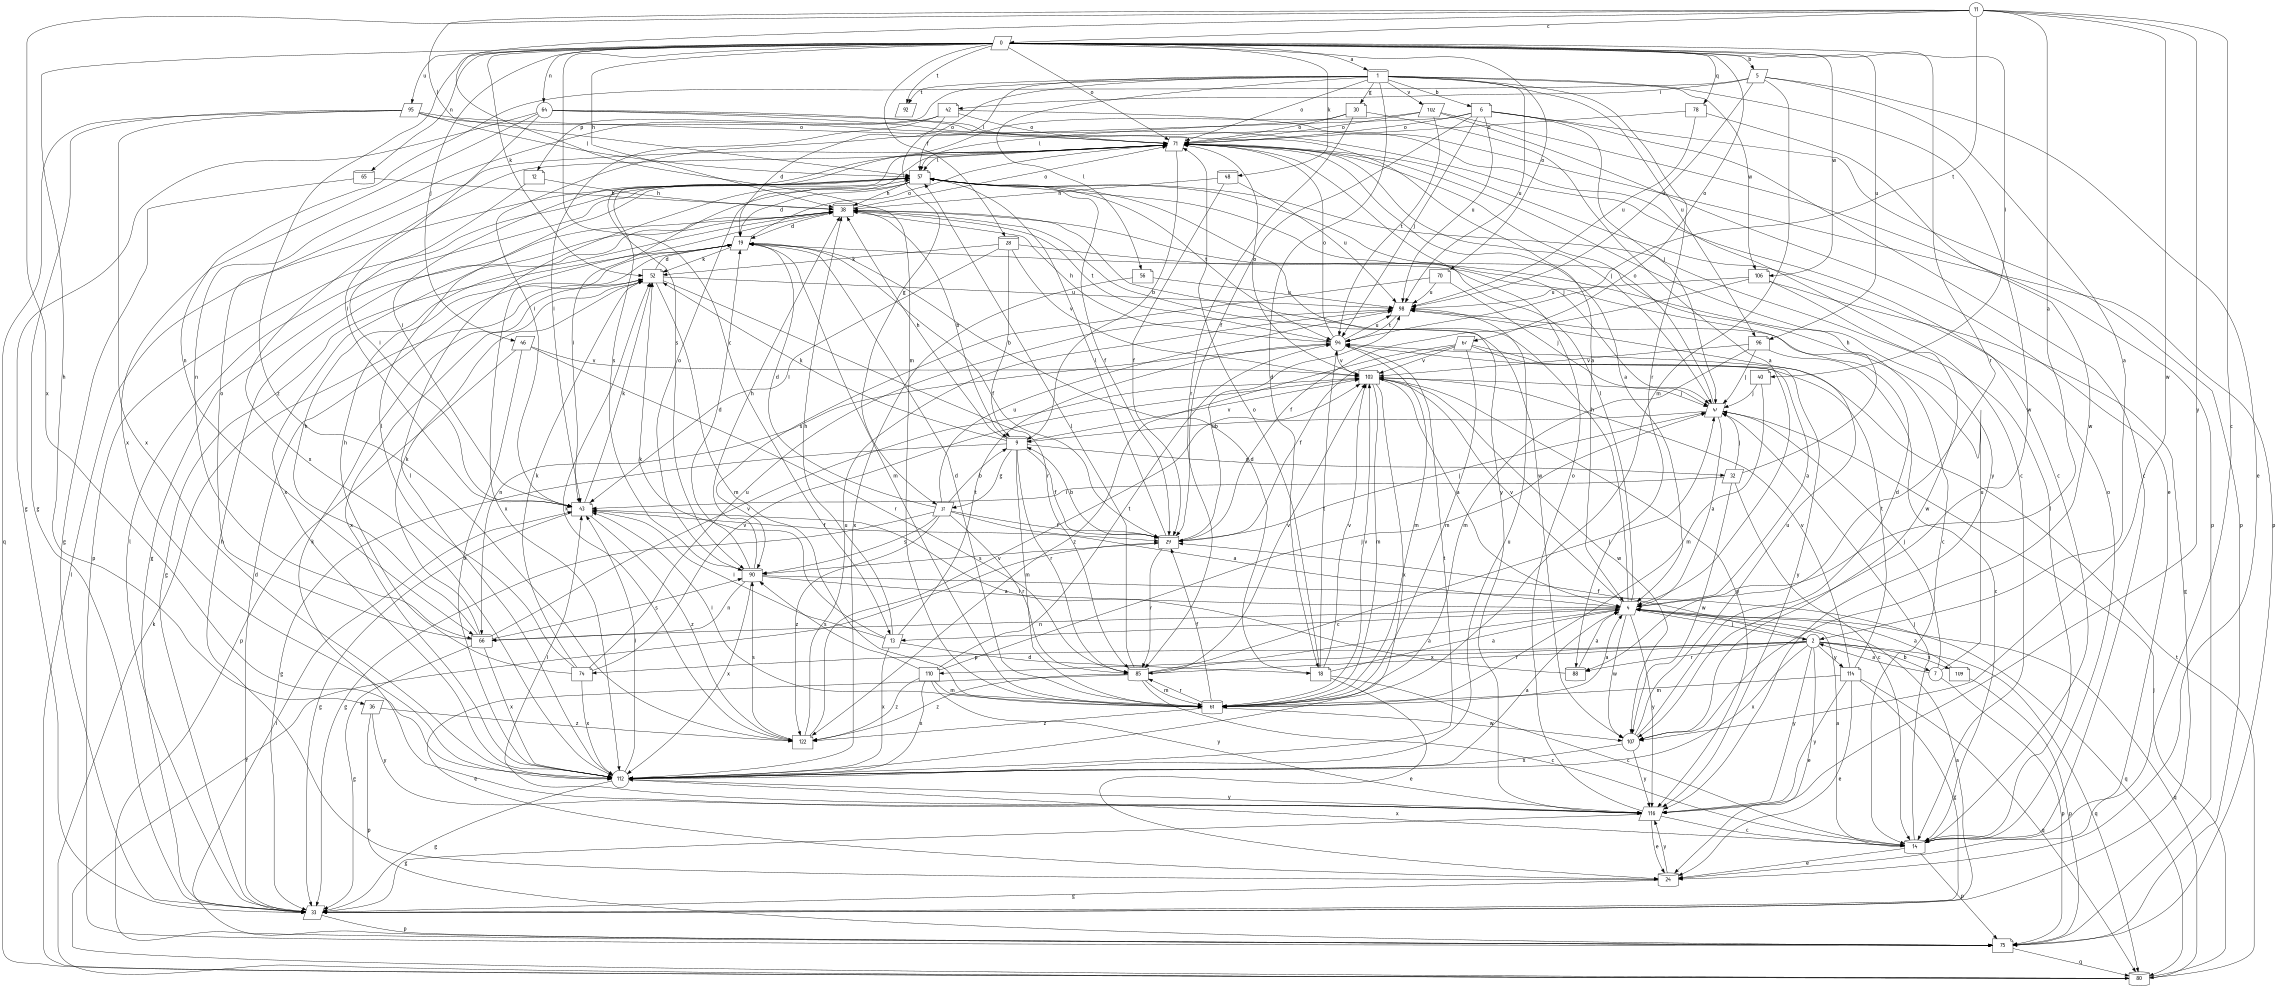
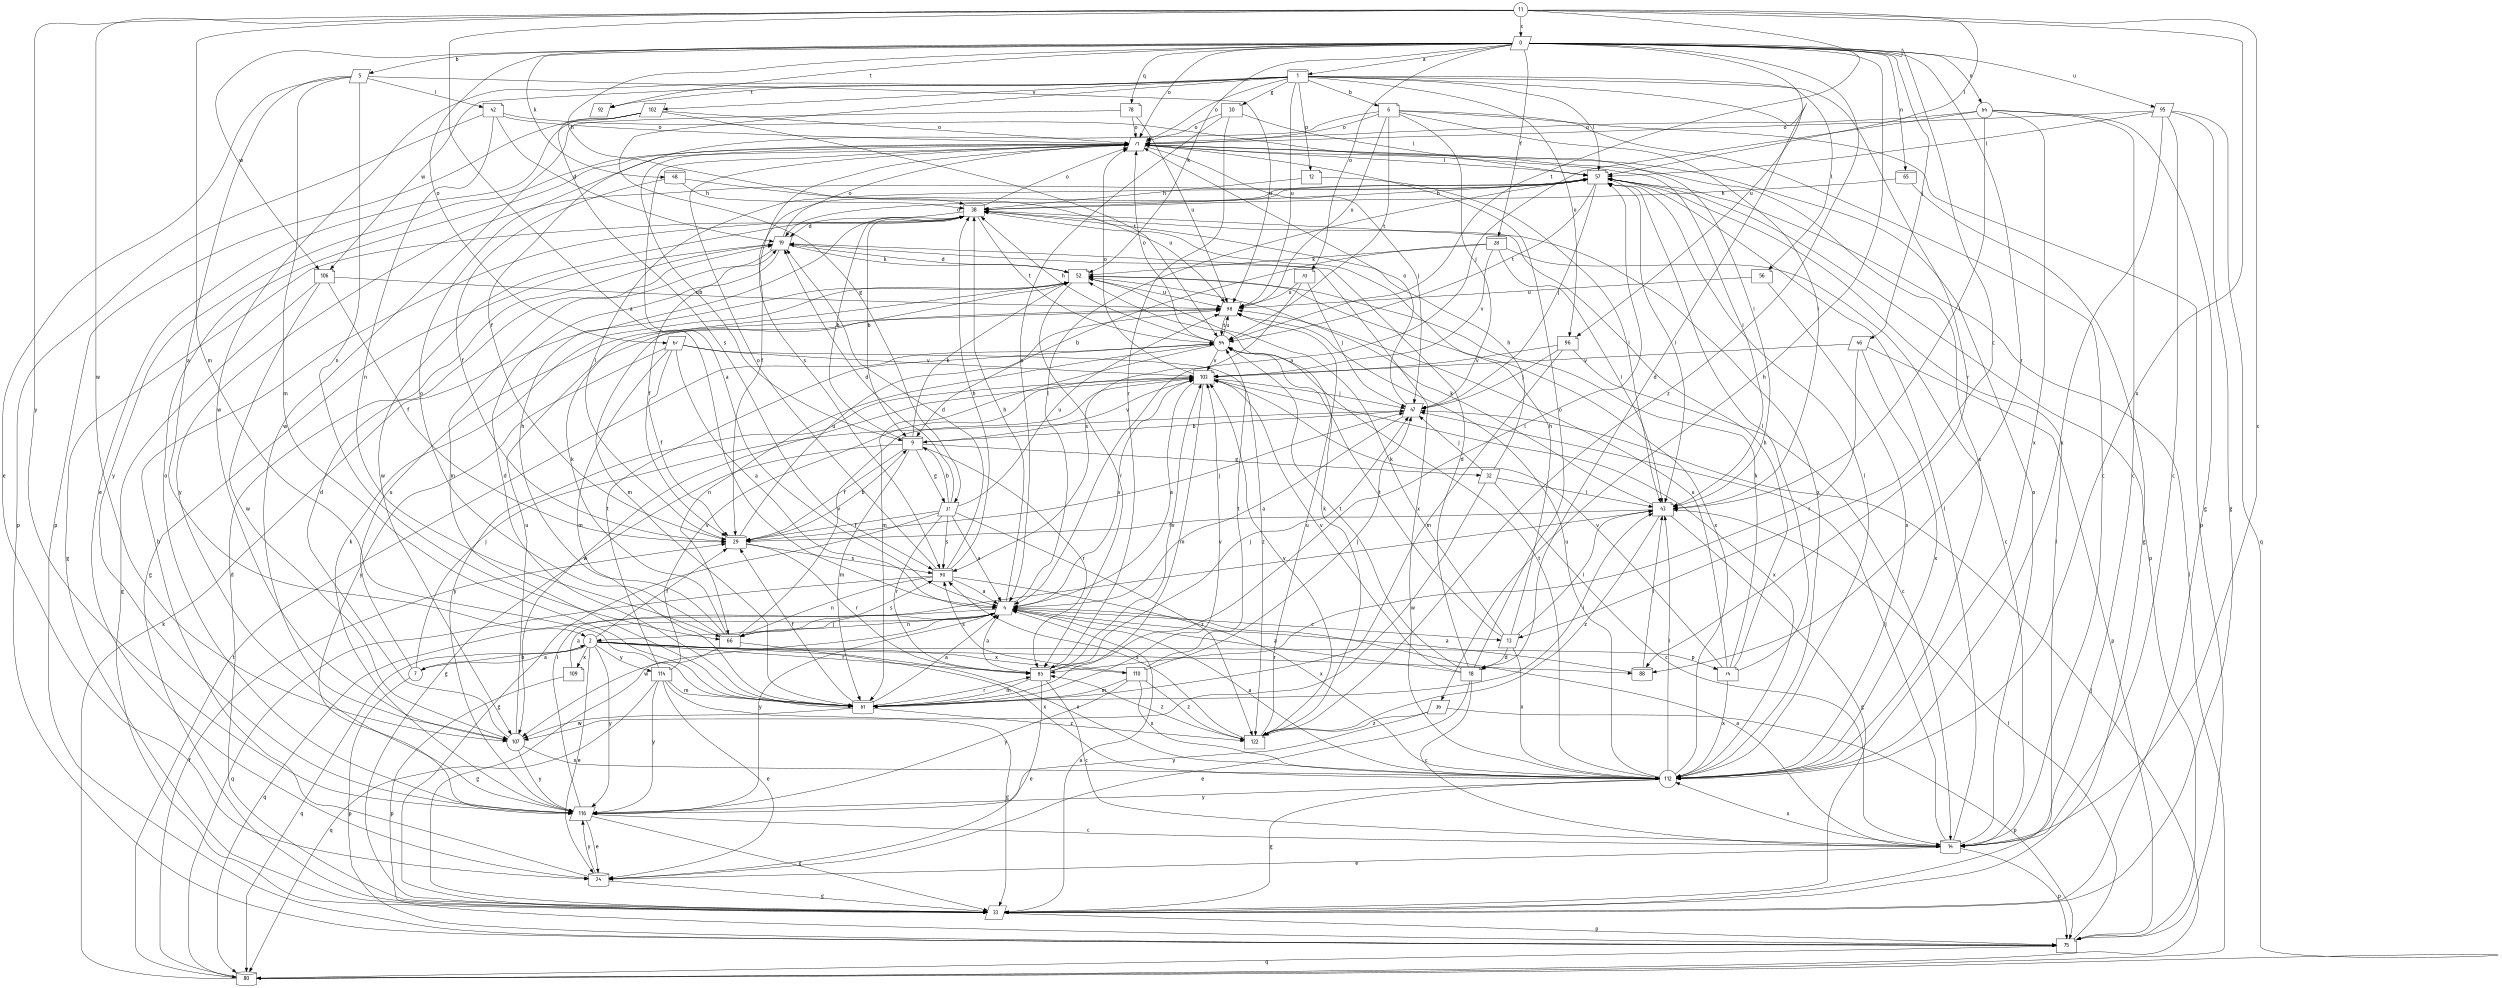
  strict digraph {
    fontname="Fira Sans"
    node [fontname="Fira Sans" shape=note]
    edge [fontname="Fira Sans"]
    0 [shape=parallelogram]
    1 [shape=cylinder]
    5 [shape=parallelogram]
    13 [shape=parallelogram]
    28 [shape=cylinder]
    36 [shape=parallelogram]
    38 [shape=cylinder]
-   40
    46 [shape=parallelogram]
    48 [shape=cylinder]
    52
    64 [shape=circle]
    65 [shape=cylinder]
    67 [shape=parallelogram]
    70
    71 [shape=parallelogram]
    78
    n18 [label=88 shape=cylinder]
    92 [shape=parallelogram]
    95 [shape=parallelogram]
    96
    106
    122
    6
    18
    30
    31 [shape=parallelogram]
    56
    57
    n30 [label=12]
    98 [shape=parallelogram]
    102 [shape=parallelogram]
    107 [shape=circle]
    2 [shape=circle]
    24 [shape=cylinder]
    66 [shape=cylinder]
    42
    61 [shape=cylinder]
    11 [shape=circle]
    112 [shape=circle]
    116 [shape=parallelogram]
    4 [shape=parallelogram]
    14 [shape=cylinder]
    94 [shape=circle]
    43
    103
    9 [shape=cylinder]
    75
    33 [shape=parallelogram]
    19 [shape=parallelogram]
    47 [shape=parallelogram]
    85 [shape=cylinder]
    29 [shape=cylinder]
    90 [shape=cylinder]
    80 [shape=cylinder]
    7 [shape=circle]
    74
    109
    110
    114
    32 [shape=parallelogram]
    0 -> 1 [label=a]
    0 -> 5 [label=b]
    0 -> 13 [label=c]
    0 -> 28 [label=f]
    0 -> 36 [label=h]
    0 -> 38 [label=h]
-   0 -> 40 [label=i]
    0 -> 46 [label=j]
    0 -> 48 [label=k]
    0 -> 52 [label=k]
    0 -> 64 [label=n]
    0 -> 65 [label=n]
    0 -> 67 [label=o]
    0 -> 70 [label=o]
    0 -> 71 [label=o]
    0 -> 78 [label=q]
    0 -> n18 [label=r]
    0 -> 92 [label=t]
    0 -> 95 [label=u]
    0 -> 96 [label=u]
    0 -> 106 [label=w]
    0 -> 122 [label=z]
    1 -> 71 [label=o]
    1 -> n18 [label=r]
    1 -> 92 [label=t]
    1 -> 96 [label=u]
    1 -> 106 [label=w]
    1 -> 6 [label=b]
    1 -> 18 [label=d]
    1 -> 30 [label=g]
    1 -> 31 [label=g]
    1 -> 56 [label=l]
    1 -> 57 [label=l]
    1 -> n30 [label=p]
    1 -> 98 [label=u]
    1 -> 102 [label=v]
    1 -> 107 [label=w]
    5 -> 98 [label=u]
    5 -> 2 [label=a]
    5 -> 24 [label=e]
    5 -> 66 [label=n]
    5 -> 42 [label=i]
    5 -> 61 [label=m]
    13 -> 38 [label=h]
    13 -> 52 [label=k]
    13 -> 18 [label=d]
    13 -> 112 [label=x]
    13 -> 94 [label=t]
    13 -> 43 [label=i]
    28 -> 52 [label=k]
    28 -> 14 [label=c]
    28 -> 43 [label=i]
    28 -> 103 [label=v]
    28 -> 9 [label=b]
    36 -> 122 [label=z]
    36 -> 116 [label=y]
    36 -> 75 [label=p]
    38 -> 71 [label=o]
    38 -> 107 [label=w]
    38 -> 112 [label=x]
    38 -> 94 [label=t]
    38 -> 9 [label=b]
    38 -> 33 [label=g]
    38 -> 19 [label=d]
-   40 -> 61 [label=m]
-   40 -> 47 [label=j]
    46 -> 112 [label=x]
    46 -> 103 [label=v]
    46 -> 75 [label=p]
    46 -> 85 [label=r]
    48 -> 38 [label=h]
    48 -> 98 [label=u]
    48 -> 29 [label=f]
    52 -> 98 [label=u]
    52 -> 61 [label=m]
-   52 -> 112 [label=x]
+   112 -> 52 [label=x]
    52 -> 19 [label=d]
    52 -> 85 [label=r]
    64 -> 71 [label=o]
    64 -> 112 [label=x]
    64 -> 4 [label=a]
    64 -> 14 [label=c]
    64 -> 43 [label=i]
    64 -> 33 [label=g]
    65 -> 38 [label=h]
    65 -> 33 [label=g]
    67 -> 122 [label=z]
    67 -> 61 [label=m]
    67 -> 116 [label=y]
    67 -> 4 [label=a]
    67 -> 103 [label=v]
    67 -> 29 [label=f]
    70 -> 98 [label=u]
    70 -> 47 [label=j]
    70 -> 90 [label=s]
    71 -> 57 [label=l]
    71 -> 112 [label=x]
    71 -> 116 [label=y]
    71 -> 4 [label=a]
    71 -> 43 [label=i]
    71 -> 9 [label=b]
    71 -> 47 [label=j]
    71 -> 90 [label=s]
    78 -> 71 [label=o]
    78 -> 98 [label=u]
    78 -> 107 [label=w]
    n18 -> 4 [label=a]
    n18 -> 43 [label=i]
    95 -> 71 [label=o]
    95 -> 57 [label=l]
    95 -> 112 [label=x]
    95 -> 14 [label=c]
    95 -> 33 [label=g]
    95 -> 80 [label=q]
    96 -> 61 [label=m]
    96 -> 14 [label=c]
    96 -> 103 [label=v]
    96 -> 47 [label=j]
    106 -> 98 [label=u]
    106 -> 107 [label=w]
    106 -> 33 [label=g]
    106 -> 29 [label=f]
    122 -> 52 [label=k]
    122 -> 98 [label=u]
    122 -> 103 [label=v]
    122 -> 90 [label=s]
    6 -> 71 [label=o]
    6 -> 98 [label=u]
    6 -> 14 [label=c]
-   6 -> 94 [label=j]
+   6 -> 94 [label=t]
    6 -> 43 [label=i]
    6 -> 75 [label=p]
    6 -> 47 [label=j]
    6 -> 29 [label=f]
    18 -> 71 [label=o]
    18 -> 24 [label=e]
    18 -> 4 [label=a]
    18 -> 14 [label=c]
    18 -> 94 [label=t]
    18 -> 103 [label=v]
    18 -> 19 [label=d]
    30 -> 71 [label=o]
    30 -> 57 [label=l]
    30 -> 4 [label=a]
    30 -> 85 [label=r]
    31 -> 122 [label=z]
    31 -> 98 [label=u]
    31 -> 4 [label=a]
    31 -> 9 [label=b]
    31 -> 33 [label=g]
    31 -> 19 [label=d]
    31 -> 85 [label=r]
    31 -> 29 [label=f]
    31 -> 90 [label=s]
    56 -> 98 [label=u]
    56 -> 112 [label=x]
    57 -> 38 [label=h]
    57 -> 116 [label=y]
    57 -> 94 [label=t]
    57 -> 43 [label=i]
    57 -> 75 [label=p]
    57 -> 19 [label=d]
    57 -> 47 [label=j]
    57 -> 29 [label=f]
    n30 -> 38 [label=h]
    n30 -> 43 [label=i]
    98 -> 94 [label=t]
    102 -> 71 [label=o]
    102 -> 24 [label=e]
    102 -> 94 [label=t]
    102 -> 75 [label=p]
    102 -> 90 [label=s]
    107 -> 98 [label=u]
    107 -> 112 [label=x]
    107 -> 116 [label=y]
    107 -> 19 [label=d]
    2 -> n18 [label=r]
    2 -> 24 [label=e]
    2 -> 112 [label=x]
    2 -> 116 [label=y]
    2 -> 85 [label=r]
    2 -> 29 [label=f]
    2 -> 80 [label=q]
    2 -> 7 [label=b]
    2 -> 74 [label=p]
    2 -> 109 [label=x]
    2 -> 110 [label=x]
    2 -> 114 [label=y]
    24 -> 38 [label=h]
    24 -> 116 [label=y]
    24 -> 33 [label=g]
    66 -> 38 [label=h]
    66 -> 52 [label=k]
    66 -> 71 [label=o]
    66 -> 112 [label=x]
    66 -> 103 [label=v]
    66 -> 33 [label=g]
    66 -> 90 [label=s]
    42 -> 71 [label=o]
    42 -> 66 [label=n]
    42 -> 43 [label=i]
    42 -> 75 [label=p]
    42 -> 19 [label=d]
    61 -> 122 [label=z]
    61 -> 107 [label=w]
    61 -> 4 [label=a]
    61 -> 43 [label=i]
    61 -> 103 [label=v]
    61 -> 19 [label=d]
    61 -> 85 [label=r]
    61 -> 29 [label=f]
    11 -> 0 [label=c]
    11 -> 57 [label=l]
    11 -> 107 [label=w]
    11 -> 61 [label=m]
    11 -> 112 [label=x]
    11 -> 116 [label=y]
    11 -> 4 [label=a]
    11 -> 14 [label=c]
    11 -> 94 [label=t]
    112 -> 57 [label=l]
    112 -> 98 [label=u]
    112 -> 116 [label=y]
    112 -> 4 [label=a]
    112 -> 94 [label=t]
    112 -> 43 [label=i]
    112 -> 33 [label=g]
    116 -> 52 [label=k]
    116 -> 71 [label=o]
    116 -> 24 [label=e]
    116 -> 14 [label=c]
    116 -> 43 [label=i]
    116 -> 33 [label=g]
    4 -> 13 [label=c]
    4 -> 38 [label=h]
    4 -> 57 [label=l]
    4 -> 107 [label=w]
    4 -> 2 [label=j]
    4 -> 66 [label=n]
    4 -> 116 [label=y]
    4 -> 103 [label=v]
    4 -> 80 [label=q]
    14 -> 71 [label=o]
    14 -> 57 [label=l]
    14 -> 24 [label=e]
    14 -> 112 [label=x]
    14 -> 4 [label=a]
    14 -> 75 [label=p]
    14 -> 47 [label=j]
    94 -> 38 [label=h]
    94 -> 71 [label=o]
    94 -> 98 [label=u]
    94 -> 66 [label=n]
    94 -> 61 [label=m]
    94 -> 103 [label=v]
    43 -> 52 [label=k]
    43 -> 122 [label=z]
    43 -> 33 [label=g]
    43 -> 29 [label=f]
    103 -> 71 [label=o]
    103 -> 107 [label=w]
    103 -> 61 [label=m]
    103 -> 112 [label=x]
    103 -> 116 [label=y]
    103 -> 4 [label=a]
    103 -> 47 [label=j]
    9 -> 38 [label=h]
    9 -> 52 [label=k]
    9 -> 31 [label=g]
    9 -> 61 [label=m]
    9 -> 103 [label=v]
    9 -> 33 [label=g]
    9 -> 85 [label=r]
    9 -> 29 [label=f]
    9 -> 32 [label=g]
    75 -> 43 [label=i]
    75 -> 80 [label=q]
    33 -> 57 [label=l]
    33 -> 4 [label=a]
    33 -> 75 [label=p]
    33 -> 19 [label=d]
    19 -> 52 [label=k]
    19 -> 71 [label=o]
    19 -> 61 [label=m]
    19 -> 112 [label=x]
    19 -> 33 [label=g]
    19 -> 29 [label=f]
    47 -> 71 [label=o]
    47 -> 4 [label=a]
    47 -> 9 [label=b]
-   85 -> 122 [label=z]
+   122 -> 85 [label=z]
    85 -> 57 [label=l]
    85 -> 24 [label=e]
    85 -> 61 [label=m]
    85 -> 4 [label=a]
    85 -> 14 [label=c]
    85 -> 103 [label=v]
    85 -> 47 [label=j]
    29 -> 57 [label=l]
    29 -> 98 [label=u]
    29 -> 9 [label=b]
    29 -> 47 [label=j]
    29 -> 85 [label=r]
    29 -> 90 [label=s]
    90 -> 38 [label=h]
    90 -> 71 [label=o]
    90 -> 66 [label=n]
    90 -> 112 [label=x]
    90 -> 4 [label=a]
    90 -> 19 [label=d]
    90 -> 80 [label=q]
    80 -> 52 [label=k]
    80 -> 57 [label=l]
    80 -> 94 [label=t]
    80 -> 47 [label=j]
    80 -> 29 [label=f]
    7 -> 98 [label=u]
    7 -> 2 [label=a]
    7 -> 75 [label=p]
    7 -> 47 [label=j]
    74 -> 38 [label=h]
    74 -> 52 [label=k]
    74 -> 57 [label=l]
    74 -> 98 [label=u]
    74 -> 112 [label=x]
    74 -> 103 [label=v]
    109 -> 4 [label=a]
    109 -> 75 [label=p]
    110 -> 122 [label=z]
    110 -> 61 [label=m]
    110 -> 112 [label=x]
    110 -> 116 [label=y]
    110 -> 94 [label=t]
    110 -> 47 [label=j]
    110 -> 90 [label=s]
    114 -> 24 [label=e]
    114 -> 61 [label=m]
    114 -> 116 [label=y]
    114 -> 94 [label=t]
    114 -> 103 [label=v]
    114 -> 33 [label=g]
    114 -> 80 [label=q]
    32 -> 38 [label=h]
    32 -> 107 [label=w]
    32 -> 14 [label=c]
    32 -> 43 [label=i]
    32 -> 47 [label=j]
  }
